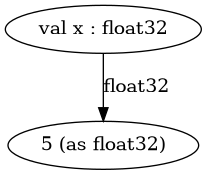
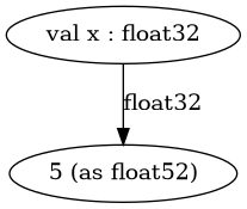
  digraph {
    n1 [label="val x : float32"]
-   n2 [label="5 (as float32)"]
+   n2 [label="5 (as float52)"]
    n1 -> n2 [label=float32]
  }
